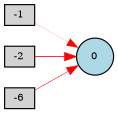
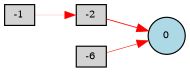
  digraph {
    rankdir=LR
    node [fillcolor=lightgray fontsize=9 shape=box style=filled]
    edge [color=red style=solid]
    -1 [height=0.2 width=0.2]
    0 [fillcolor=lightblue height=0.2 shape=circle width=0.2]
    -2 [height=0.2 width=0.2]
    n4 [height=0.2 label=-6 width=0.2]
-   -1 -> 0 [penwidth=0.12817649826154873]
+   -1 -> -2 [penwidth=0.12817649826154873]
    -2 -> 0 [penwidth=0.6999925475252953]
    n4 -> 0 [penwidth=0.45503918326022097]
  }
